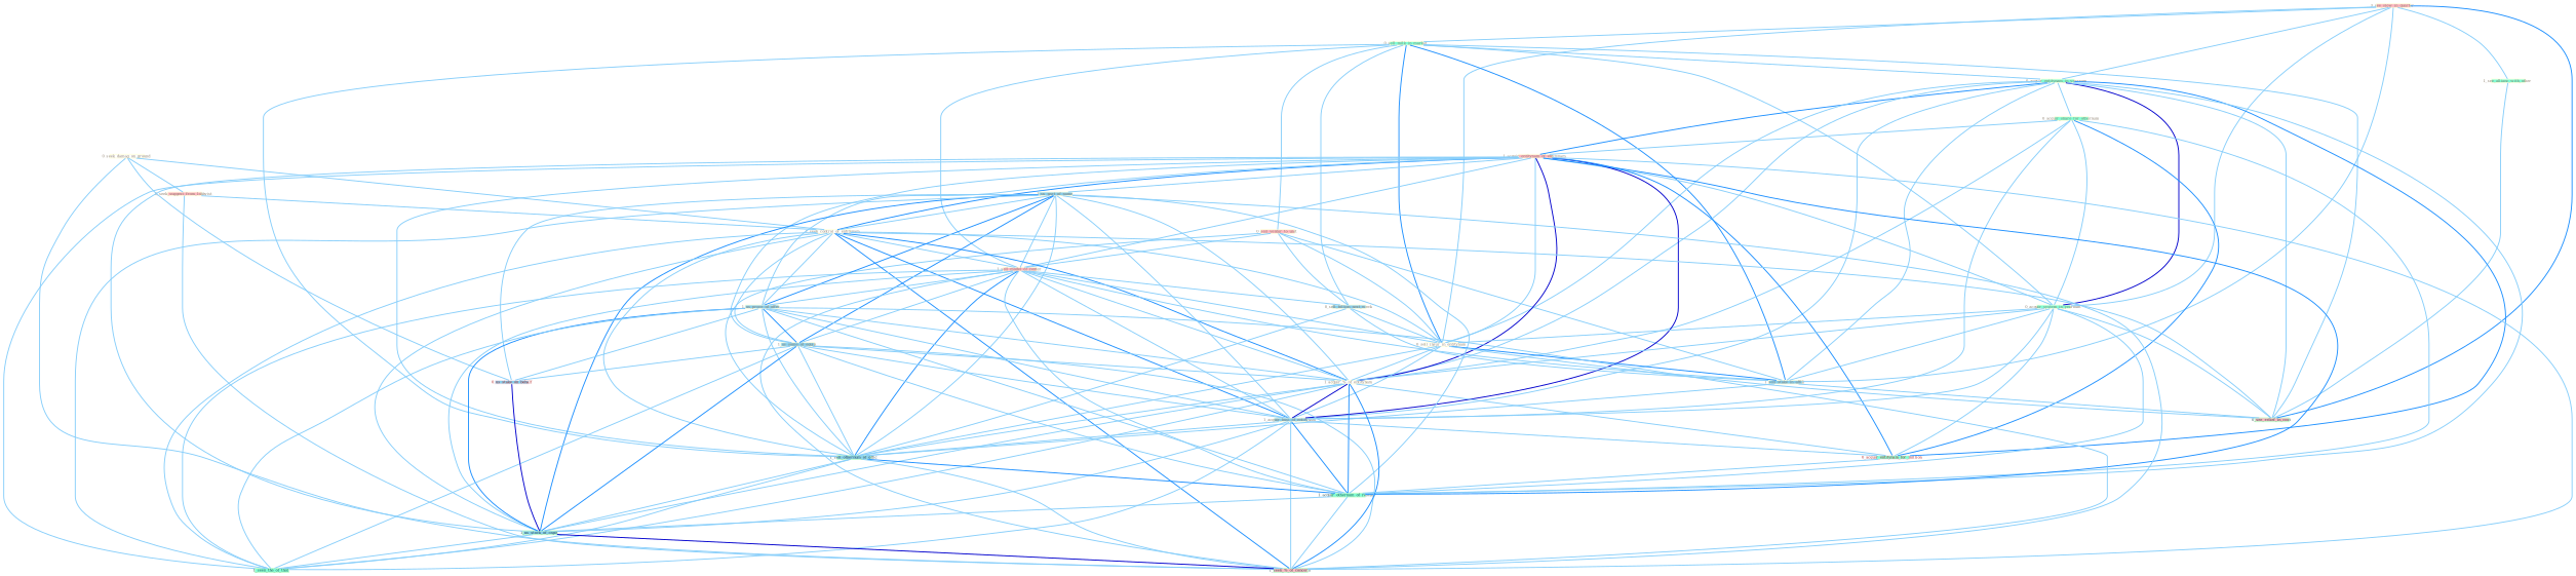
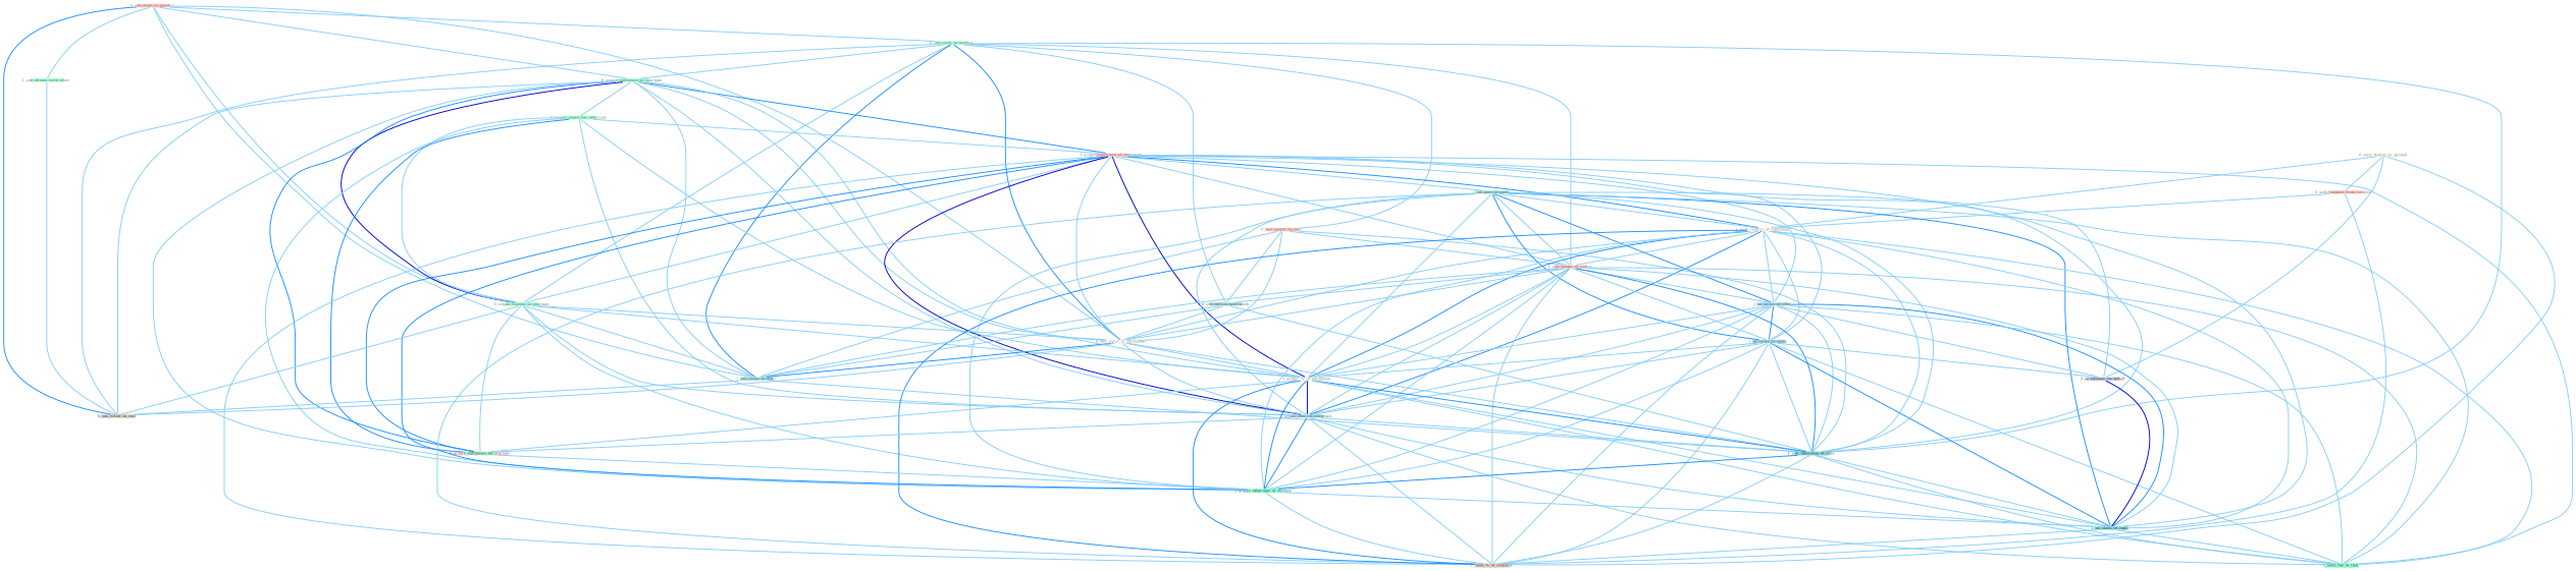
  graph {
    node [color="#ffffe0" fillcolor=skyblue fixedsize=true fontcolor="#8b7d6b" fontsize=4 shape=polygon style=filled]
    edge [color="#87cefa" w=1]
    "0_see_slow_in_quarter " [fillcolor=lightpink height=.06 width=.5]
    "1_see_allianc_with_other " [fillcolor=aquamarine height=.06 width=.5]
    "0_sell_milk_in_market " [fillcolor=aquamarine height=.06 width=.5]
    "0_sell_ventur_to_unit " [fillcolor=lightpink height=.06 width=.5]
    "0_acquir_entitynam_in_yearnum " [fillcolor=aquamarine height=.06 width=.5]
    "0_seek_damag_on_ground " [fillcolor=white height=.06 width=.5]
    "0_seek_suggest_from_lobbyist " [fillcolor=lightpink height=.06 width=.5]
    "0_acquir_share_for_othernum " [fillcolor=aquamarine height=.06 width=.5]
    "1_acquir_entitynam_of_entitynam " [fillcolor=lightpink height=.06 width=.5]
    "1_us_part_of_name " [height=.06 width=.5]
    "0_acquir_system_in_yearnum " [fillcolor=aquamarine height=.06 width=.5]
    "1_seek_control_of_entitynam " [fillcolor=white height=.06 width=.5]
    "1_sell_model_of_center " [fillcolor=lightpink height=.06 width=.5]
    "0_sell_billion_next_week " [height=.06 width=.5]
    "0_sell_insur_in_entitynam " [fillcolor=white height=.06 width=.5]
    "1_us_proce_of_offer " [height=.06 width=.5]
    "1_us_some_of_equip " [height=.06 width=.5]
    "1_sell_stake_in_affili " [height=.06 width=.5]
    "1_acquir_%_of_entitynam " [fillcolor=white height=.06 width=.5]
    "1_acquir_busi_of_entitynam " [height=.06 width=.5]
    "0_acquir_entitynam_for_million " [color="#fff0f5" fillcolor=aquamarine fontcolor="#b22222" height=.06 width=.5]
-   "0_us_influenc_on_behalf " [color="#fff0f5" fontcolor="#b22222" height=.06 width=.5 label="0_us_stake_on_behalf"]
+   "0_us_influenc_on_behalf " [color="#fff0f5" fontcolor="#b22222" height=.06 width=.5]
    "0_see_relief_in_cost " [color="#BDFCC9" fillcolor=lightpink fontcolor="#2f4f4f" height=.06 width=.5]
    "1_sell_othernum_of_offic " [color="#BDFCC9" fontcolor="#2f4f4f" height=.06 width=.5]
    "1_acquir_othernum_of_restaur " [color="#BDFCC9" fillcolor=aquamarine fontcolor="#2f4f4f" height=.06 width=.5]
    "1_seek_%_of_concern " [color="#BDFCC9" fillcolor=lightpink fontcolor="#2f4f4f" height=.06 width=.5]
    "1_us_stock_of_capit " [color="#BDFCC9" fontcolor="#2f4f4f" height=.06 width=.5]
    "1_seen_the_of_that " [color="#BDFCC9" fillcolor=aquamarine fontcolor="#2f4f4f" height=.06 width=.5]
    subgraph sub_1 {
      "0_see_slow_in_quarter "
      "1_see_allianc_with_other "
      "0_sell_milk_in_market "
      "0_sell_ventur_to_unit "
      "0_acquir_entitynam_in_yearnum "
      "0_seek_damag_on_ground "
      "0_seek_suggest_from_lobbyist "
      "0_acquir_share_for_othernum "
      "1_acquir_entitynam_of_entitynam "
      "1_us_part_of_name "
      "0_acquir_system_in_yearnum "
      "1_seek_control_of_entitynam "
      "1_sell_model_of_center "
      "0_sell_billion_next_week "
      "0_sell_insur_in_entitynam "
      "1_us_proce_of_offer "
      "1_us_some_of_equip "
      "1_sell_stake_in_affili "
      "1_acquir_%_of_entitynam "
      "1_acquir_busi_of_entitynam "
    }
    subgraph sub_2 {
      "0_acquir_entitynam_for_million "
      "0_us_influenc_on_behalf "
    }
    "0_see_slow_in_quarter " -- "1_see_allianc_with_other "
    "0_see_slow_in_quarter " -- "0_sell_milk_in_market "
    "0_see_slow_in_quarter " -- "0_acquir_entitynam_in_yearnum "
    "0_see_slow_in_quarter " -- "0_acquir_system_in_yearnum "
    "0_see_slow_in_quarter " -- "0_sell_insur_in_entitynam "
    "0_see_slow_in_quarter " -- "1_sell_stake_in_affili "
    "0_see_slow_in_quarter " -- "0_see_relief_in_cost " [color="#1e90ff" w=2]
    "1_see_allianc_with_other " -- "0_see_relief_in_cost "
    "0_sell_milk_in_market " -- "0_sell_ventur_to_unit "
    "0_sell_milk_in_market " -- "0_acquir_entitynam_in_yearnum "
    "0_sell_milk_in_market " -- "0_acquir_system_in_yearnum "
    "0_sell_milk_in_market " -- "1_sell_model_of_center "
    "0_sell_milk_in_market " -- "0_sell_billion_next_week "
    "0_sell_milk_in_market " -- "0_sell_insur_in_entitynam " [color="#1e90ff" w=2]
    "0_sell_milk_in_market " -- "1_sell_stake_in_affili " [color="#1e90ff" w=2]
    "0_sell_milk_in_market " -- "0_see_relief_in_cost "
    "0_sell_milk_in_market " -- "1_sell_othernum_of_offic "
    "0_sell_ventur_to_unit " -- "1_sell_model_of_center "
    "0_sell_ventur_to_unit " -- "0_sell_billion_next_week "
    "0_sell_ventur_to_unit " -- "0_sell_insur_in_entitynam "
    "0_sell_ventur_to_unit " -- "1_sell_stake_in_affili "
    "0_sell_ventur_to_unit " -- "1_sell_othernum_of_offic "
    "0_acquir_entitynam_in_yearnum " -- "0_acquir_share_for_othernum "
    "0_acquir_entitynam_in_yearnum " -- "1_acquir_entitynam_of_entitynam " [color="#1e90ff" w=2]
    "0_acquir_entitynam_in_yearnum " -- "0_acquir_system_in_yearnum " [color="#0000cd" w=3]
    "0_acquir_entitynam_in_yearnum " -- "0_sell_insur_in_entitynam "
    "0_acquir_entitynam_in_yearnum " -- "1_sell_stake_in_affili "
    "0_acquir_entitynam_in_yearnum " -- "1_acquir_%_of_entitynam "
    "0_acquir_entitynam_in_yearnum " -- "1_acquir_busi_of_entitynam "
    "0_acquir_entitynam_in_yearnum " -- "0_acquir_entitynam_for_million " [color="#1e90ff" w=2]
    "0_acquir_entitynam_in_yearnum " -- "0_see_relief_in_cost "
    "0_acquir_entitynam_in_yearnum " -- "1_acquir_othernum_of_restaur "
    "0_seek_damag_on_ground " -- "0_seek_suggest_from_lobbyist "
    "0_seek_damag_on_ground " -- "1_seek_control_of_entitynam "
    "0_seek_damag_on_ground " -- "0_us_influenc_on_behalf "
    "0_seek_damag_on_ground " -- "1_seek_%_of_concern "
    "0_seek_suggest_from_lobbyist " -- "1_seek_control_of_entitynam "
    "0_seek_suggest_from_lobbyist " -- "1_seek_%_of_concern "
    "0_acquir_share_for_othernum " -- "1_acquir_entitynam_of_entitynam "
    "0_acquir_share_for_othernum " -- "0_acquir_system_in_yearnum "
    "0_acquir_share_for_othernum " -- "1_acquir_%_of_entitynam "
    "0_acquir_share_for_othernum " -- "1_acquir_busi_of_entitynam "
    "0_acquir_share_for_othernum " -- "0_acquir_entitynam_for_million " [color="#1e90ff" w=2]
    "0_acquir_share_for_othernum " -- "1_acquir_othernum_of_restaur "
    "1_acquir_entitynam_of_entitynam " -- "1_us_part_of_name "
    "1_acquir_entitynam_of_entitynam " -- "0_acquir_system_in_yearnum "
    "1_acquir_entitynam_of_entitynam " -- "1_seek_control_of_entitynam " [color="#1e90ff" w=2]
    "1_acquir_entitynam_of_entitynam " -- "1_sell_model_of_center "
    "1_acquir_entitynam_of_entitynam " -- "0_sell_insur_in_entitynam "
    "1_acquir_entitynam_of_entitynam " -- "1_us_proce_of_offer "
    "1_acquir_entitynam_of_entitynam " -- "1_us_some_of_equip "
    "1_acquir_entitynam_of_entitynam " -- "1_acquir_%_of_entitynam " [color="#0000cd" w=3]
    "1_acquir_entitynam_of_entitynam " -- "1_acquir_busi_of_entitynam " [color="#0000cd" w=3]
    "1_acquir_entitynam_of_entitynam " -- "0_acquir_entitynam_for_million " [color="#1e90ff" w=2]
    "1_acquir_entitynam_of_entitynam " -- "1_sell_othernum_of_offic "
    "1_acquir_entitynam_of_entitynam " -- "1_acquir_othernum_of_restaur " [color="#1e90ff" w=2]
    "1_acquir_entitynam_of_entitynam " -- "1_seek_%_of_concern "
    "1_acquir_entitynam_of_entitynam " -- "1_us_stock_of_capit "
    "1_acquir_entitynam_of_entitynam " -- "1_seen_the_of_that "
    "1_us_part_of_name " -- "1_seek_control_of_entitynam "
    "1_us_part_of_name " -- "1_sell_model_of_center "
    "1_us_part_of_name " -- "1_us_proce_of_offer " [color="#1e90ff" w=2]
    "1_us_part_of_name " -- "1_us_some_of_equip " [color="#1e90ff" w=2]
    "1_us_part_of_name " -- "1_acquir_%_of_entitynam "
    "1_us_part_of_name " -- "1_acquir_busi_of_entitynam "
    "1_us_part_of_name " -- "0_us_influenc_on_behalf "
    "1_us_part_of_name " -- "1_sell_othernum_of_offic "
    "1_us_part_of_name " -- "1_acquir_othernum_of_restaur "
    "1_us_part_of_name " -- "1_seek_%_of_concern "
    "1_us_part_of_name " -- "1_us_stock_of_capit " [color="#1e90ff" w=2]
    "1_us_part_of_name " -- "1_seen_the_of_that "
    "0_acquir_system_in_yearnum " -- "0_sell_insur_in_entitynam "
    "0_acquir_system_in_yearnum " -- "1_sell_stake_in_affili "
    "0_acquir_system_in_yearnum " -- "1_acquir_%_of_entitynam "
    "0_acquir_system_in_yearnum " -- "1_acquir_busi_of_entitynam "
    "0_acquir_system_in_yearnum " -- "0_acquir_entitynam_for_million "
    "0_acquir_system_in_yearnum " -- "0_see_relief_in_cost "
    "0_acquir_system_in_yearnum " -- "1_acquir_othernum_of_restaur "
    "1_seek_control_of_entitynam " -- "1_sell_model_of_center "
    "1_seek_control_of_entitynam " -- "0_sell_insur_in_entitynam "
    "1_seek_control_of_entitynam " -- "1_us_proce_of_offer "
    "1_seek_control_of_entitynam " -- "1_us_some_of_equip "
    "1_seek_control_of_entitynam " -- "1_acquir_%_of_entitynam " [color="#1e90ff" w=2]
    "1_seek_control_of_entitynam " -- "1_acquir_busi_of_entitynam " [color="#1e90ff" w=2]
    "1_seek_control_of_entitynam " -- "1_sell_othernum_of_offic "
-   "1_seek_control_of_entitynam " -- "0_see_relief_in_cost "
+   "1_seek_control_of_entitynam " -- "1_acquir_othernum_of_restaur "
    "1_seek_control_of_entitynam " -- "1_seek_%_of_concern " [color="#1e90ff" w=2]
    "1_seek_control_of_entitynam " -- "1_us_stock_of_capit "
    "1_seek_control_of_entitynam " -- "1_seen_the_of_that "
    "1_sell_model_of_center " -- "0_sell_billion_next_week "
    "1_sell_model_of_center " -- "0_sell_insur_in_entitynam "
    "1_sell_model_of_center " -- "1_us_proce_of_offer "
    "1_sell_model_of_center " -- "1_us_some_of_equip "
    "1_sell_model_of_center " -- "1_sell_stake_in_affili "
    "1_sell_model_of_center " -- "1_acquir_%_of_entitynam "
    "1_sell_model_of_center " -- "1_acquir_busi_of_entitynam "
    "1_sell_model_of_center " -- "1_sell_othernum_of_offic " [color="#1e90ff" w=2]
    "1_sell_model_of_center " -- "1_acquir_othernum_of_restaur "
    "1_sell_model_of_center " -- "1_seek_%_of_concern "
    "1_sell_model_of_center " -- "1_us_stock_of_capit "
    "1_sell_model_of_center " -- "1_seen_the_of_that "
    "0_sell_billion_next_week " -- "0_sell_insur_in_entitynam "
    "0_sell_billion_next_week " -- "1_sell_stake_in_affili "
    "0_sell_billion_next_week " -- "1_sell_othernum_of_offic "
    "0_sell_insur_in_entitynam " -- "1_sell_stake_in_affili " [color="#1e90ff" w=2]
    "0_sell_insur_in_entitynam " -- "1_acquir_%_of_entitynam "
    "0_sell_insur_in_entitynam " -- "1_acquir_busi_of_entitynam "
    "0_sell_insur_in_entitynam " -- "0_see_relief_in_cost "
    "0_sell_insur_in_entitynam " -- "1_sell_othernum_of_offic "
    "1_us_proce_of_offer " -- "1_us_some_of_equip " [color="#1e90ff" w=2]
    "1_us_proce_of_offer " -- "1_acquir_%_of_entitynam "
    "1_us_proce_of_offer " -- "1_acquir_busi_of_entitynam "
    "1_us_proce_of_offer " -- "0_us_influenc_on_behalf "
    "1_us_proce_of_offer " -- "1_sell_othernum_of_offic "
    "1_us_proce_of_offer " -- "1_acquir_othernum_of_restaur "
    "1_us_proce_of_offer " -- "1_seek_%_of_concern "
    "1_us_proce_of_offer " -- "1_us_stock_of_capit " [color="#1e90ff" w=2]
    "1_us_proce_of_offer " -- "1_seen_the_of_that "
    "1_us_some_of_equip " -- "1_acquir_%_of_entitynam "
    "1_us_some_of_equip " -- "1_acquir_busi_of_entitynam "
    "1_us_some_of_equip " -- "0_us_influenc_on_behalf "
    "1_us_some_of_equip " -- "1_sell_othernum_of_offic "
    "1_us_some_of_equip " -- "1_acquir_othernum_of_restaur "
    "1_us_some_of_equip " -- "1_seek_%_of_concern "
    "1_us_some_of_equip " -- "1_us_stock_of_capit " [color="#1e90ff" w=2]
    "1_us_some_of_equip " -- "1_seen_the_of_that "
    "1_sell_stake_in_affili " -- "0_see_relief_in_cost "
    "1_sell_stake_in_affili " -- "1_sell_othernum_of_offic "
    "1_acquir_%_of_entitynam " -- "1_acquir_busi_of_entitynam " [color="#0000cd" w=3]
    "1_acquir_%_of_entitynam " -- "0_acquir_entitynam_for_million "
-   "1_acquir_%_of_entitynam " -- "1_sell_othernum_of_offic "
+   "1_acquir_%_of_entitynam " -- "1_sell_othernum_of_offic " [color="#1e90ff"]
    "1_acquir_%_of_entitynam " -- "1_acquir_othernum_of_restaur " [color="#1e90ff" w=2]
    "1_acquir_%_of_entitynam " -- "1_seek_%_of_concern " [color="#1e90ff" w=2]
    "1_acquir_%_of_entitynam " -- "1_us_stock_of_capit "
    "1_acquir_%_of_entitynam " -- "1_seen_the_of_that "
    "1_acquir_busi_of_entitynam " -- "0_acquir_entitynam_for_million "
    "1_acquir_busi_of_entitynam " -- "1_sell_othernum_of_offic "
    "1_acquir_busi_of_entitynam " -- "1_acquir_othernum_of_restaur " [color="#1e90ff" w=2]
    "1_acquir_busi_of_entitynam " -- "1_seek_%_of_concern "
    "1_acquir_busi_of_entitynam " -- "1_us_stock_of_capit "
    "1_acquir_busi_of_entitynam " -- "1_seen_the_of_that "
    "0_acquir_entitynam_for_million " -- "1_acquir_othernum_of_restaur "
    "0_us_influenc_on_behalf " -- "1_us_stock_of_capit " [color="#0000cd"]
    "1_sell_othernum_of_offic " -- "1_acquir_othernum_of_restaur " [color="#1e90ff" w=2]
    "1_sell_othernum_of_offic " -- "1_seek_%_of_concern "
    "1_sell_othernum_of_offic " -- "1_us_stock_of_capit "
    "1_sell_othernum_of_offic " -- "1_seen_the_of_that "
    "1_acquir_othernum_of_restaur " -- "1_seek_%_of_concern "
    "1_acquir_othernum_of_restaur " -- "1_us_stock_of_capit "
-   "1_us_stock_of_capit " -- "1_seek_%_of_concern " [color="#0000cd"]
+   "1_us_stock_of_capit " -- "1_seek_%_of_concern "
    "1_us_stock_of_capit " -- "1_seen_the_of_that "
  }
